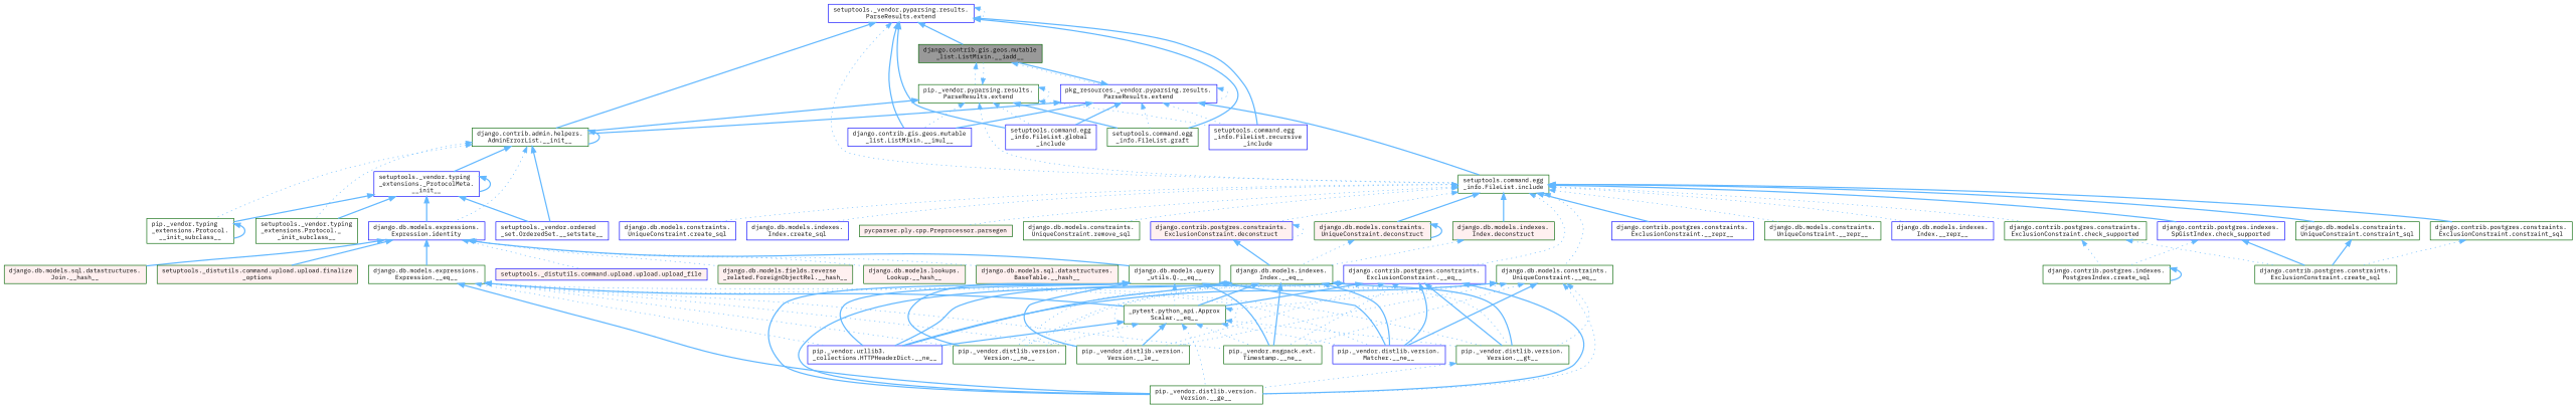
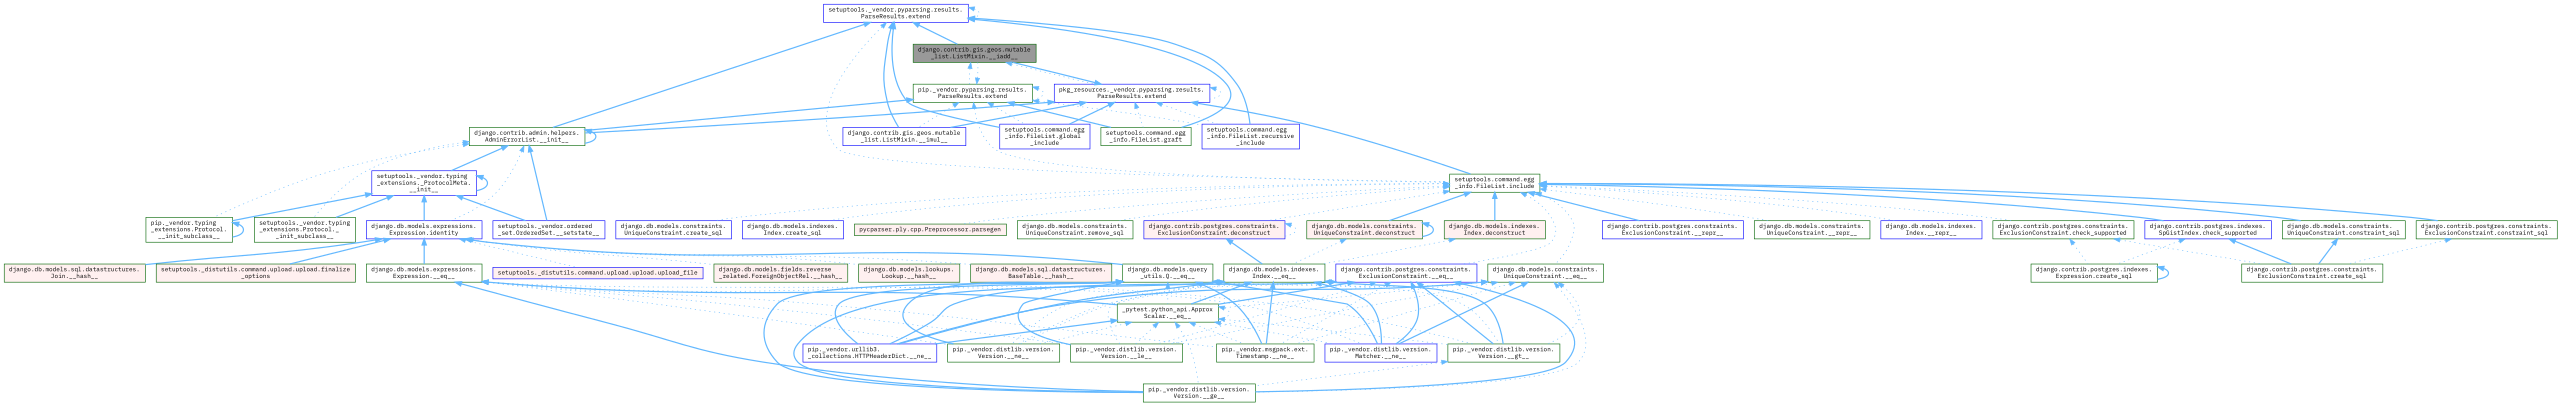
  digraph {
    fontname="IBM Plex Mono"
    rankdir=TB
    node [color=darkgreen fillcolor=white fontname="IBM Plex Mono" fontsize=10 shape=box style=filled]
    edge [color=steelblue1 dir=back fontname="IBM Plex Mono" fontsize=10 labelfontname=Helvetica labelfontsize=10 style=dotted]
    n1 [fillcolor=grey60 fontcolor=black height=0.2 label="django.contrib.gis.geos.mutable\l_list.ListMixin.__iadd__" width=0.4]
    n2 [height=0.2 label="pip._vendor.pyparsing.results.\lParseResults.extend" width=0.4]
    n3 [color=blue height=0.2 label="pkg_resources._vendor.pyparsing.results.\lParseResults.extend" width=0.4]
    n4 [color=blue height=0.2 label="django.contrib.gis.geos.mutable\l_list.ListMixin.__imul__" width=0.4]
    n5 [height=0.2 label="django.contrib.admin.helpers.\lAdminErrorList.__init__" width=0.4]
    n6 [color=blue height=0.2 label="setuptools.command.egg\l_info.FileList.global\l_include" width=0.4]
    n7 [height=0.2 label="setuptools.command.egg\l_info.FileList.graft" width=0.4]
    n8 [height=0.2 label="setuptools.command.egg\l_info.FileList.include" width=0.4]
    n9 [color=blue height=0.2 label="setuptools.command.egg\l_info.FileList.recursive\l_include" width=0.4]
    n10 [color=blue height=0.2 label="setuptools._vendor.pyparsing.results.\lParseResults.extend" width=0.4]
    n11 [color=blue height=0.2 label="setuptools._vendor.typing\l_extensions._ProtocolMeta.\l__init__" width=0.4]
    n12 [height=0.2 label="pip._vendor.typing\l_extensions.Protocol.\l__init_subclass__" width=0.4]
    n13 [height=0.2 label="setuptools._vendor.typing\l_extensions.Protocol._\l_init_subclass__" width=0.4]
    n14 [color=blue height=0.2 label="setuptools._vendor.ordered\l_set.OrderedSet.__setstate__" width=0.4]
    n15 [color=blue height=0.2 label="django.db.models.expressions.\lExpression.identity" width=0.4]
    n16 [color=blue height=0.2 label="django.contrib.postgres.constraints.\lExclusionConstraint.__eq__" width=0.4]
    n17 [height=0.2 label="django.db.models.constraints.\lUniqueConstraint.__eq__" width=0.4]
    n18 [color=blue height=0.2 label="django.contrib.postgres.constraints.\lExclusionConstraint.__repr__" width=0.4]
    n19 [height=0.2 label="django.db.models.constraints.\lUniqueConstraint.__repr__" width=0.4]
    n20 [color=blue height=0.2 label="django.db.models.indexes.\lIndex.__repr__" width=0.4]
    n21 [height=0.2 label="django.contrib.postgres.constraints.\lExclusionConstraint.check_supported" width=0.4]
    n22 [color=blue height=0.2 label="django.contrib.postgres.indexes.\lSpGistIndex.check_supported" width=0.4]
    n23 [height=0.2 label="django.contrib.postgres.constraints.\lExclusionConstraint.constraint_sql" width=0.4]
    n24 [height=0.2 label="django.db.models.constraints.\lUniqueConstraint.constraint_sql" width=0.4]
    n25 [color=blue height=0.2 label="django.db.models.constraints.\lUniqueConstraint.create_sql" width=0.4]
    n26 [color=blue height=0.2 label="django.db.models.indexes.\lIndex.create_sql" width=0.4]
    n27 [color=blue fillcolor="#FFF0F0" height=0.2 label="django.contrib.postgres.constraints.\lExclusionConstraint.deconstruct" width=0.4]
    n28 [fillcolor="#FFF0F0" height=0.2 label="django.db.models.constraints.\lUniqueConstraint.deconstruct" width=0.4]
    n29 [fillcolor="#FFF0F0" height=0.2 label="django.db.models.indexes.\lIndex.deconstruct" width=0.4]
    n30 [fillcolor="#FFF0F0" height=0.2 label="pycparser.ply.cpp.Preprocessor.parsegen" width=0.4]
    n31 [height=0.2 label="django.db.models.constraints.\lUniqueConstraint.remove_sql" width=0.4]
    n32 [height=0.2 label="django.db.models.expressions.\lExpression.__eq__" width=0.4]
    n33 [height=0.2 label="django.db.models.query\l_utils.Q.__eq__" width=0.4]
    n34 [fillcolor="#FFF0F0" height=0.2 label="django.db.models.fields.reverse\l_related.ForeignObjectRel.__hash__" width=0.4]
    n35 [fillcolor="#FFF0F0" height=0.2 label="django.db.models.lookups.\lLookup.__hash__" width=0.4]
    n36 [fillcolor="#FFF0F0" height=0.2 label="django.db.models.sql.datastructures.\lBaseTable.__hash__" width=0.4]
    n37 [fillcolor="#FFF0F0" height=0.2 label="django.db.models.sql.datastructures.\lJoin.__hash__" width=0.4]
    n38 [fillcolor="#FFF0F0" height=0.2 label="setuptools._distutils.command.upload.upload.finalize\l_options" width=0.4]
    n39 [color=blue fillcolor="#FFF0F0" height=0.2 label="setuptools._distutils.command.upload.upload.upload_file" width=0.4]
    n40 [height=0.2 label="_pytest.python_api.Approx\lScalar.__eq__" width=0.4]
    n41 [height=0.2 label="pip._vendor.distlib.version.\lVersion.__ge__" width=0.4]
    n42 [height=0.2 label="pip._vendor.distlib.version.\lVersion.__gt__" width=0.4]
    n43 [height=0.2 label="pip._vendor.distlib.version.\lVersion.__le__" width=0.4]
    n44 [color=blue height=0.2 label="pip._vendor.distlib.version.\lMatcher.__ne__" width=0.4]
    n45 [height=0.2 label="pip._vendor.distlib.version.\lVersion.__ne__" width=0.4]
    n46 [height=0.2 label="pip._vendor.msgpack.ext.\lTimestamp.__ne__" width=0.4]
    n47 [color=blue height=0.2 label="pip._vendor.urllib3.\l_collections.HTTPHeaderDict.__ne__" width=0.4]
    n48 [height=0.2 label="django.contrib.postgres.constraints.\lExclusionConstraint.create_sql" width=0.4]
-   n49 [height=0.2 label="django.contrib.postgres.indexes.\lPostgresIndex.create_sql" width=0.4]
+   n49 [height=0.2 label="django.contrib.postgres.indexes.\lExpression.create_sql" width=0.4]
    n50 [height=0.2 label="django.db.models.indexes.\lIndex.__eq__" width=0.4]
    n1 -> n2
    n1 -> n3
    n2 -> n1
    n2 -> n2
    n2 -> n4
    n2 -> n5 [style=bold]
    n2 -> n6
    n2 -> n7 [style=bold]
    n2 -> n8
    n2 -> n9
    n3 -> n1 [style=bold]
    n3 -> n3
    n3 -> n4 [style=bold]
    n3 -> n5 [style=bold]
    n3 -> n6 [style=bold]
    n3 -> n7
    n3 -> n8 [style=bold]
    n3 -> n9
    n5 -> n5 [style=bold]
    n5 -> n11 [style=bold]
    n5 -> n12
    n5 -> n13
    n5 -> n14 [style=bold]
    n5 -> n15
    n8 -> n16
    n8 -> n17
    n8 -> n18 [style=bold]
    n8 -> n19
    n8 -> n20
    n8 -> n21
    n8 -> n22 [style=bold]
    n8 -> n23 [style=bold]
    n8 -> n24 [style=bold]
    n8 -> n25
    n8 -> n26
    n8 -> n27
    n8 -> n28 [style=bold]
    n8 -> n29 [style=bold]
    n8 -> n30
    n8 -> n31
    n10 -> n1 [style=bold]
    n10 -> n4 [style=bold]
    n10 -> n5 [style=bold]
    n10 -> n6 [style=bold]
    n10 -> n7 [style=bold]
    n10 -> n8
    n10 -> n9 [style=bold]
    n10 -> n10
    n11 -> n11 [style=bold]
    n11 -> n12 [style=bold]
    n11 -> n13 [style=bold]
    n11 -> n14 [style=bold]
    n11 -> n15 [style=bold]
    n12 -> n12 [style=bold]
    n15 -> n32 [style=bold]
    n15 -> n33 [style=bold]
    n15 -> n34
    n15 -> n35
    n15 -> n36
    n15 -> n37 [style=bold]
    n15 -> n38 [style=bold]
    n15 -> n39
    n16 -> n40 [style=bold]
    n16 -> n41 [style=bold]
    n16 -> n42 [style=bold]
    n16 -> n43
    n16 -> n44 [style=bold]
    n16 -> n45
    n16 -> n46
    n16 -> n47 [style=bold]
    n17 -> n40
    n17 -> n41
    n17 -> n42
    n17 -> n43
    n17 -> n44 [style=bold]
    n17 -> n45
    n17 -> n46
    n17 -> n47 [style=bold]
    n21 -> n48
    n21 -> n49
    n22 -> n48 [style=bold]
    n22 -> n49
    n23 -> n48
    n24 -> n48 [style=bold]
    n27 -> n27
    n27 -> n50 [style=bold]
    n28 -> n28 [style=bold]
    n28 -> n50
    n29 -> n50
    n32 -> n40 [style=bold]
    n32 -> n41 [style=bold]
    n32 -> n42
    n32 -> n43
    n32 -> n44
    n32 -> n45
    n32 -> n46
-   n32 -> n47
    n33 -> n40
    n33 -> n41 [style=bold]
    n33 -> n42
    n33 -> n43 [style=bold]
    n33 -> n44 [style=bold]
    n33 -> n45 [style=bold]
    n33 -> n46 [style=bold]
    n33 -> n47 [style=bold]
    n40 -> n40
    n40 -> n41
    n40 -> n42
-   n40 -> n43 [style=bold]
+   n40 -> n43
    n40 -> n44
    n40 -> n45
    n40 -> n46
    n40 -> n47 [style=bold]
    n42 -> n41
    n49 -> n49 [style=bold]
    n50 -> n40 [style=bold]
    n50 -> n41 [style=bold]
    n50 -> n42 [style=bold]
    n50 -> n43
    n50 -> n44 [style=bold]
    n50 -> n45
    n50 -> n46 [style=bold]
    n50 -> n47 [style=bold]
  }
